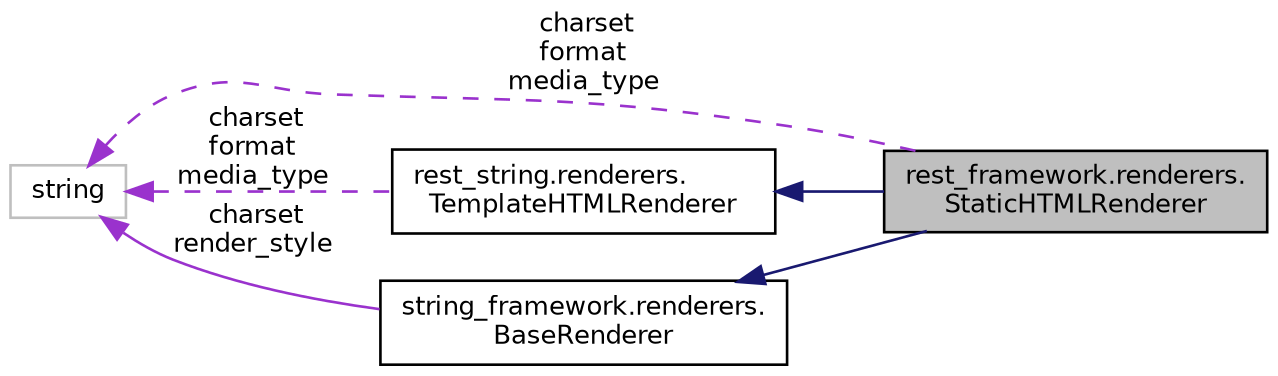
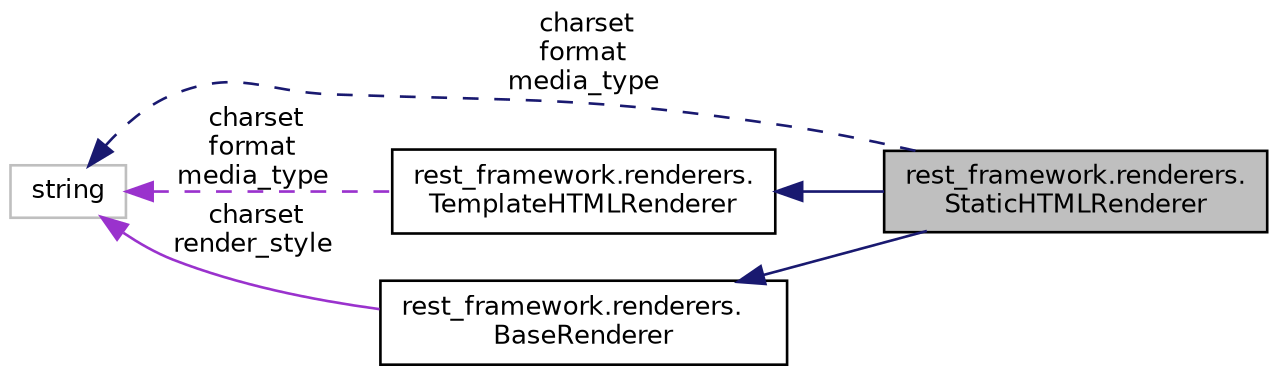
  digraph {
    rankdir=LR
    node [color=black fillcolor=white fontname=Helvetica fontsize=10 shape=record style=filled]
    edge [color=darkorchid3 dir=back fontname=Helvetica fontsize=10 labelfontname=Helvetica labelfontsize=10 style=solid]
    n1 [fillcolor=grey75 fontcolor=black height=0.2 label="rest_framework.renderers.\lStaticHTMLRenderer" width=0.4]
-   n2 [height=0.2 label="rest_string.renderers.\lTemplateHTMLRenderer" width=0.4]
-   n3 [height=0.2 label="string_framework.renderers.\lBaseRenderer" width=0.4]
+   n2 [height=0.2 label="rest_framework.renderers.\lTemplateHTMLRenderer" width=0.4]
+   n3 [height=0.2 label="rest_framework.renderers.\lBaseRenderer" width=0.4]
    n4 [color=grey75 height=0.2 label=string width=0.4]
    n2 -> n1 [color=midnightblue]
    n3 -> n1 [color=midnightblue]
-   n4 -> n1 [label=" charset\nformat\nmedia_type" style=dashed]
+   n4 -> n1 [color=midnightblue label=" charset\nformat\nmedia_type" style=dashed]
    n4 -> n2 [label=" charset\nformat\nmedia_type" style=dashed]
    n4 -> n3 [label=" charset\nrender_style"]
  }
